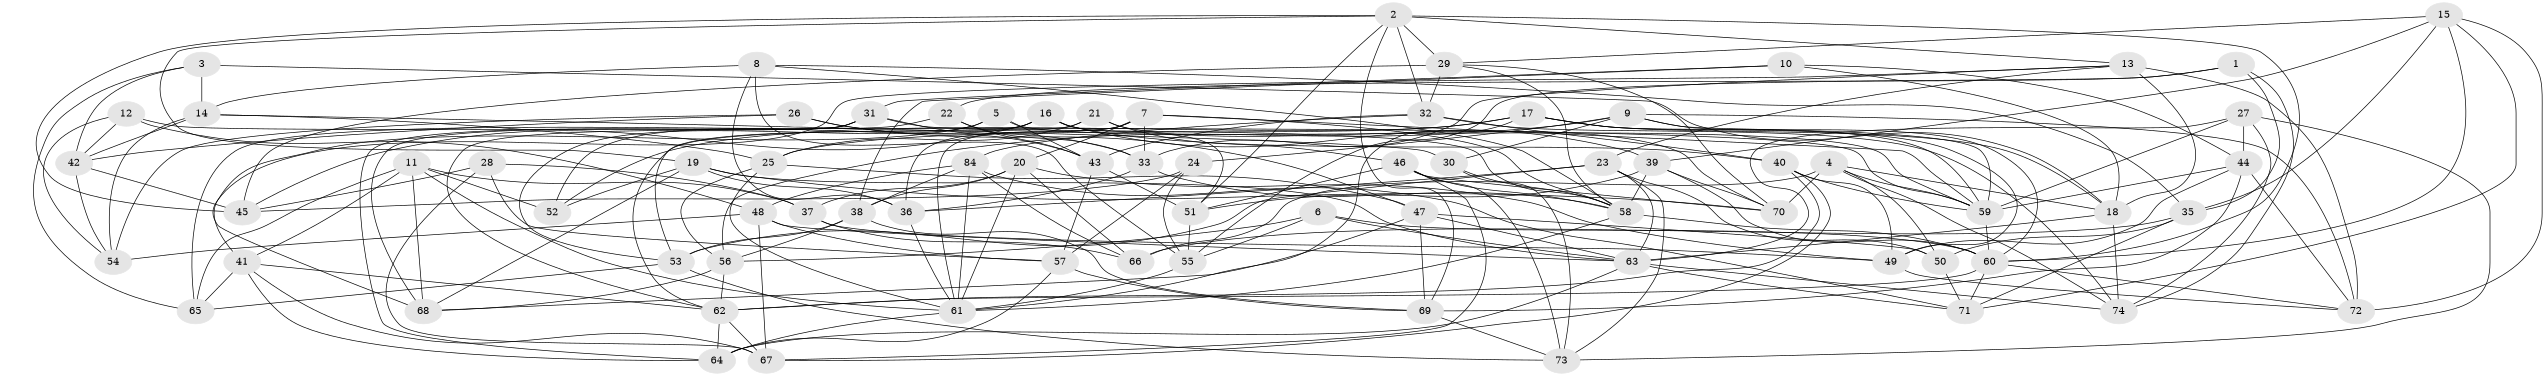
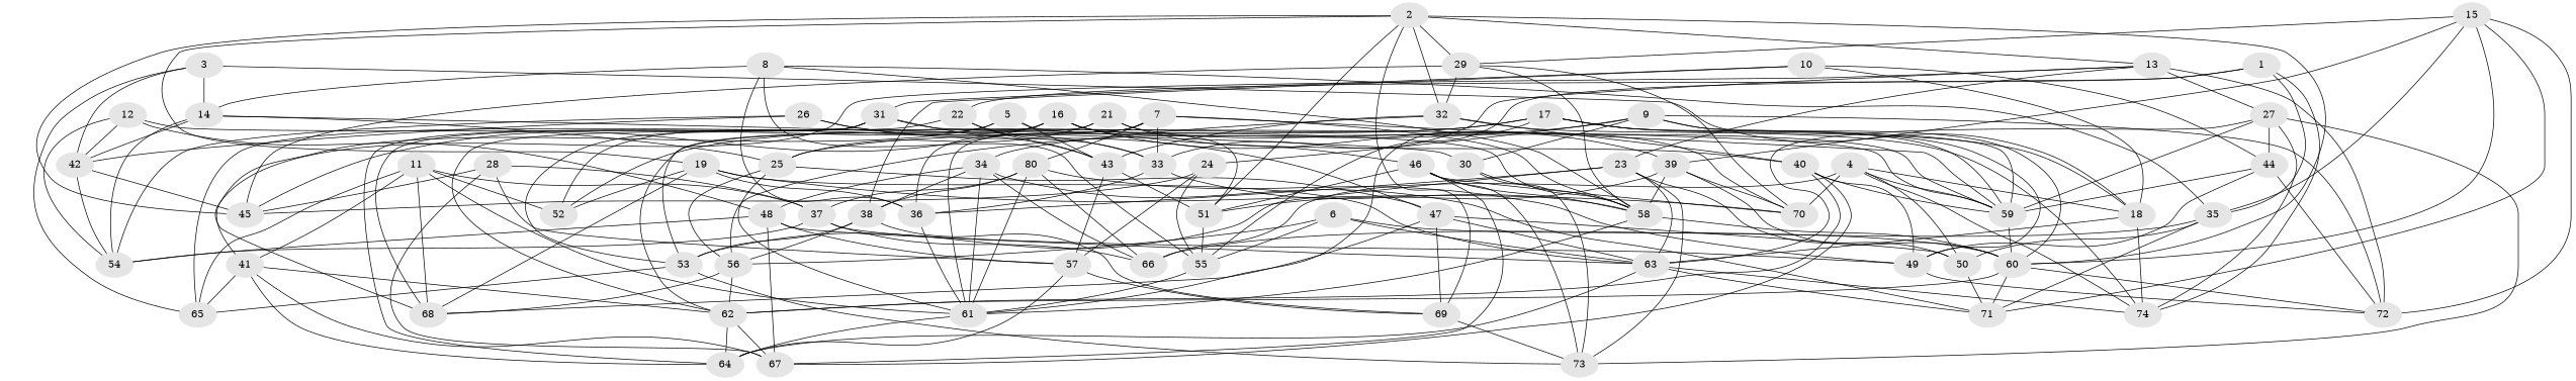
  graph {
    node [color=gray90 style=filled]
    edge [weight=1.0]
    1
    22
    35
    55
    74
    65
    43
    33
    50
    66
    71
    61
    2
    13
    19
    29
    32
    45
    51
    60
    69
    72
    68
    23
    27
    70
    63
    36
    52
    58
    40
-   34 [label=84]
+   34
    62
    73
    3
    14
    18
    42
    30
    54
    25
    4
    59
    5
    41
    53
    67
    64
    57
    6
    56
    7
-   20
+   20 [label=80]
    38
    37
    49
    8
    9
    24
    10
    31
    44
    11
    12
    48
    47
    15
    39
    16
    17
    21
    46
    26
    28
    1 -- 22
    1 -- 35
    1 -- 55
    1 -- 74
    22 -- 65 [weight=2.0]
    22 -- 43
    22 -- 33
    35 -- 50
    35 -- 66
    35 -- 71
    55 -- 61
    43 -- 51
    43 -- 57
    33 -- 36
    33 -- 58
    50 -- 71
    61 -- 64
    2 -- 13
    2 -- 19
    2 -- 29
    2 -- 32
    2 -- 45
    2 -- 51
    2 -- 60
    2 -- 69
    13 -- 33
    13 -- 72
    13 -- 68
    13 -- 23
-   13 -- 18
+   13 -- 27
    19 -- 68
    19 -- 70
    19 -- 63
    19 -- 36
    19 -- 52
    29 -- 32
    29 -- 45
    29 -- 70
    29 -- 58
    32 -- 74
    32 -- 43
    32 -- 40
    32 -- 34
    51 -- 55
    60 -- 71
    60 -- 72
    60 -- 62
    69 -- 73
    23 -- 50
    23 -- 63
    23 -- 36
    23 -- 73
    23 -- 53
    27 -- 74
    27 -- 63
    27 -- 73
    27 -- 59
    27 -- 44
    63 -- 74
    63 -- 71
    63 -- 64
    36 -- 61
    58 -- 61
    58 -- 60
    40 -- 62
    40 -- 59
    40 -- 67
    40 -- 49
    34 -- 66
    34 -- 71
    34 -- 61
    34 -- 38
    34 -- 48
    62 -- 67
    62 -- 64
    3 -- 65
    3 -- 14
    3 -- 18
    3 -- 42
    14 -- 42
    14 -- 30
    14 -- 54
    14 -- 25
    18 -- 74
    18 -- 63
    42 -- 45
    42 -- 54
    30 -- 58
    30 -- 73
    25 -- 61
    25 -- 56
    25 -- 47
    4 -- 74
    4 -- 50
    4 -- 66
    4 -- 70
    4 -- 18
    4 -- 59
    59 -- 60
    5 -- 43
    5 -- 59
    5 -- 41
    5 -- 53
    41 -- 65
    41 -- 62
    41 -- 67
    41 -- 64
    53 -- 65
    53 -- 73
    57 -- 69
    57 -- 64
    6 -- 55
    6 -- 60
    6 -- 63
    6 -- 56
    56 -- 68
    56 -- 62
    7 -- 33
    7 -- 61
    7 -- 36
    7 -- 58
    7 -- 59
    7 -- 20
    20 -- 66
    20 -- 61
    20 -- 38
    20 -- 37
    20 -- 49
    38 -- 69
    38 -- 53
    38 -- 56
    37 -- 66
+   37 -- 54
    37 -- 49
    49 -- 72
    8 -- 35
    8 -- 55
    8 -- 36
    8 -- 58
    8 -- 14
    9 -- 60
    9 -- 72
    9 -- 30
    9 -- 59
    9 -- 56
    9 -- 24
    24 -- 55
    24 -- 45
    24 -- 57
    10 -- 18
    10 -- 38
    10 -- 31
    10 -- 44
    31 -- 43
    31 -- 68
    31 -- 58
    31 -- 62
    31 -- 64
-   44 -- 69
    44 -- 72
    44 -- 59
    44 -- 49
    11 -- 65
    11 -- 61
    11 -- 68
    11 -- 52
    11 -- 41
    11 -- 37
    12 -- 42
    12 -- 54
    12 -- 59
    12 -- 48
    48 -- 63
    48 -- 54
    48 -- 67
    48 -- 57
    47 -- 50
    47 -- 69
    47 -- 68
    47 -- 63
    15 -- 35
    15 -- 71
    15 -- 29
    15 -- 60
    15 -- 72
    15 -- 39
    39 -- 51
    39 -- 60
    39 -- 70
    39 -- 58
    16 -- 45
    16 -- 51
    16 -- 52
    16 -- 40
    16 -- 53
    16 -- 39
    17 -- 61
    17 -- 52
    17 -- 18
    17 -- 25
    17 -- 59
    17 -- 49
    21 -- 70
    21 -- 62
    21 -- 25
    21 -- 46
    46 -- 51
    46 -- 70
    46 -- 58
    46 -- 73
    46 -- 67
    26 -- 33
    26 -- 42
    26 -- 54
    26 -- 47
    28 -- 45
    28 -- 67
    28 -- 57
    28 -- 37
  }
